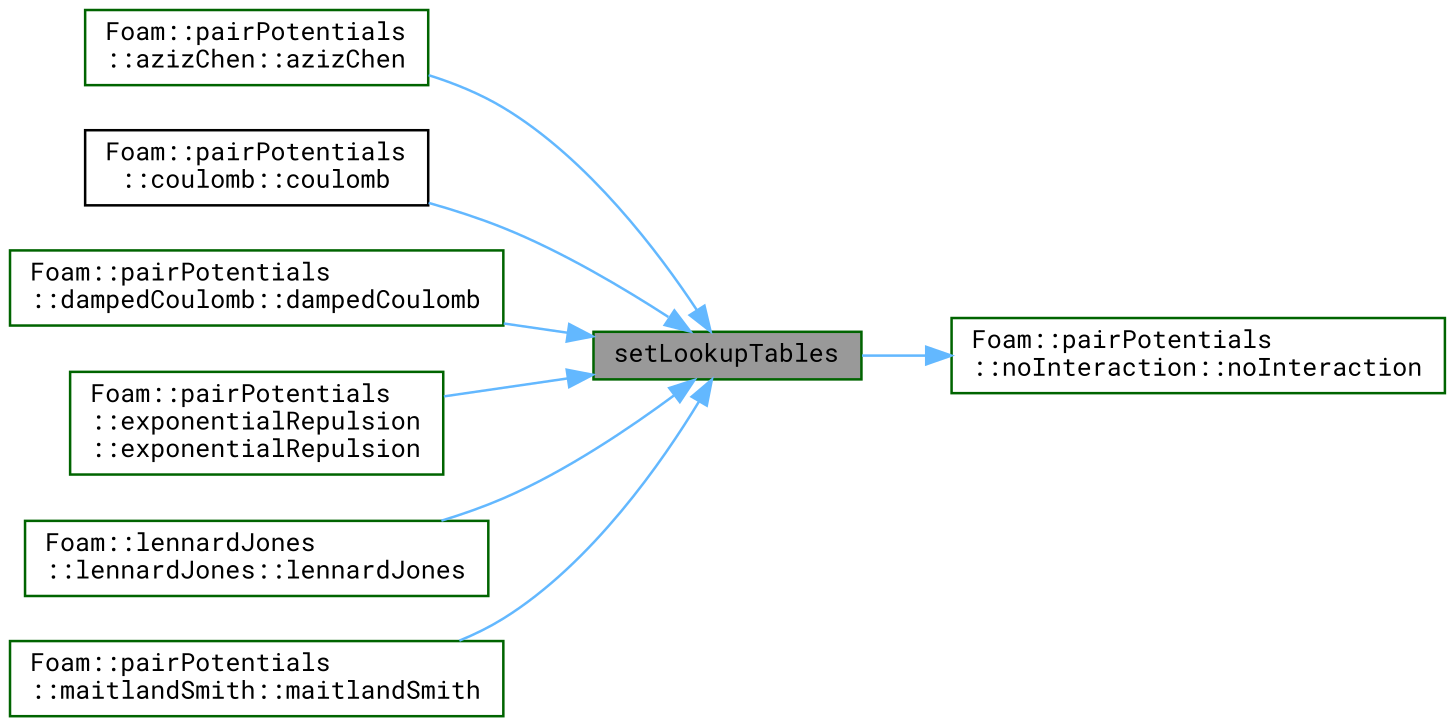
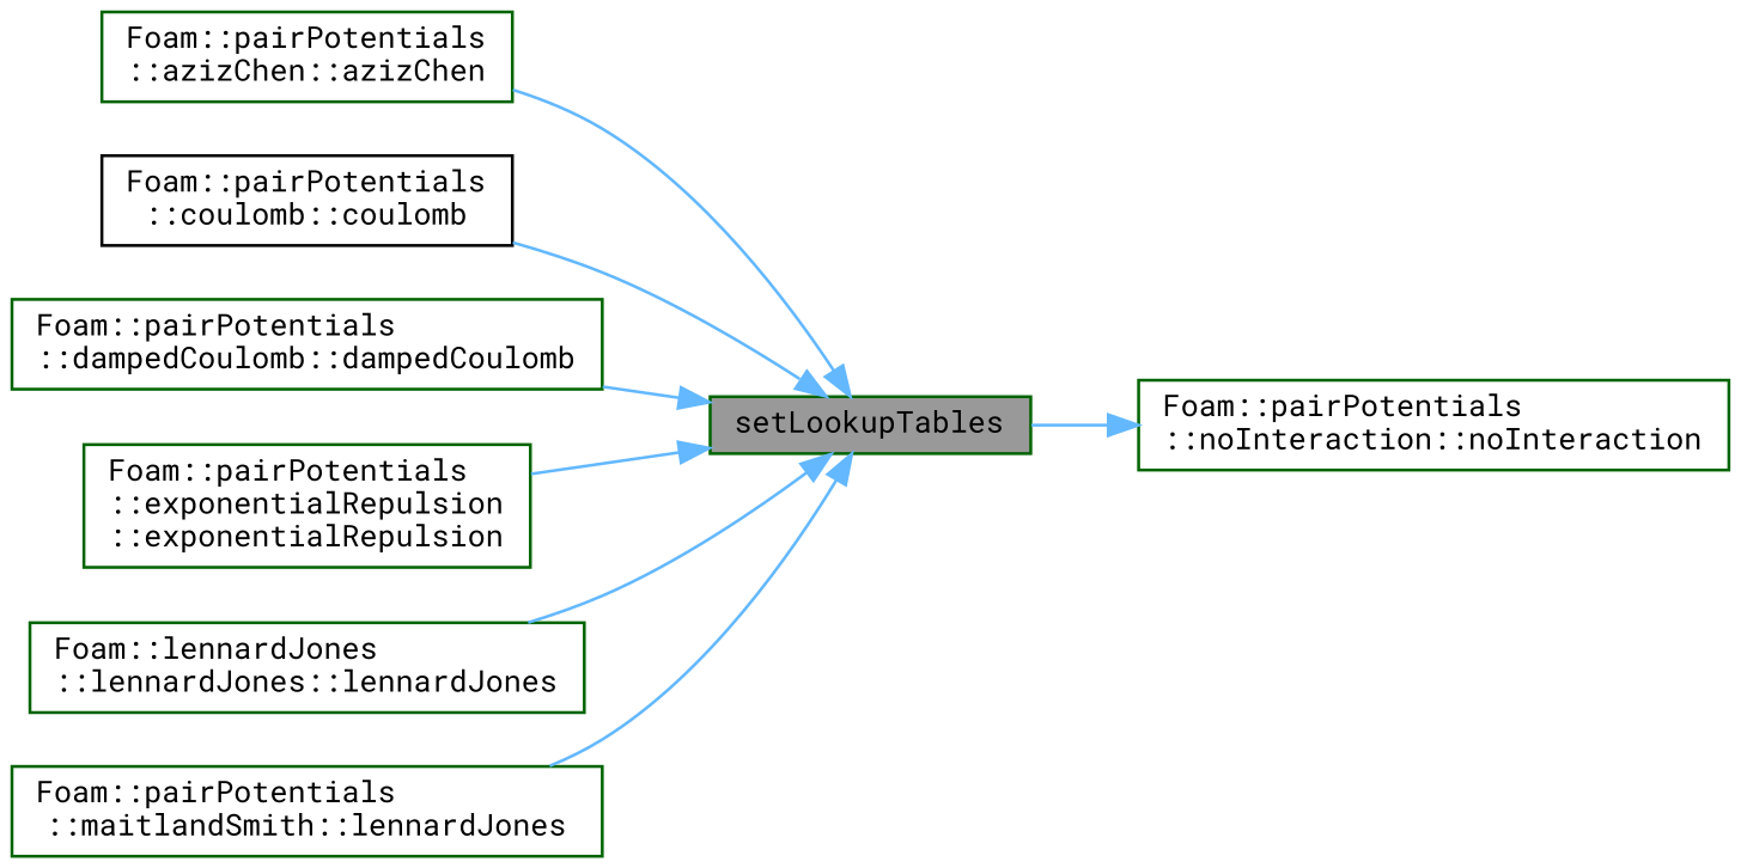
  digraph {
    fontname="Roboto Mono"
    rankdir=RL
    node [color=darkgreen fillcolor=white fontname="Roboto Mono" fontsize=10 shape=box style=filled]
    edge [color=steelblue1 dir=back fontname="Roboto Mono" fontsize=10 labelfontname=Helvetica labelfontsize=10 style=solid]
    n1 [fillcolor=grey60 fontcolor=black height=0.2 label=setLookupTables width=0.4]
    n2 [height=0.2 label="Foam::pairPotentials\l::azizChen::azizChen" width=0.4]
    n3 [color=black height=0.2 label="Foam::pairPotentials\l::coulomb::coulomb" width=0.4]
    n4 [height=0.2 label="Foam::pairPotentials\l::dampedCoulomb::dampedCoulomb" width=0.4]
    n5 [height=0.2 label="Foam::pairPotentials\l::exponentialRepulsion\l::exponentialRepulsion" width=0.4]
    n6 [height=0.2 label="Foam::lennardJones\l::lennardJones::lennardJones" width=0.4]
-   n7 [height=0.2 label="Foam::pairPotentials\l::maitlandSmith::maitlandSmith" width=0.4]
+   n7 [height=0.2 label="Foam::pairPotentials\l::maitlandSmith::lennardJones" width=0.4]
    n8 [height=0.2 label="Foam::pairPotentials\l::noInteraction::noInteraction" width=0.4]
    n1 -> n2
    n1 -> n3
    n1 -> n4
    n1 -> n5
    n1 -> n6
    n1 -> n7
    n8 -> n1
  }
